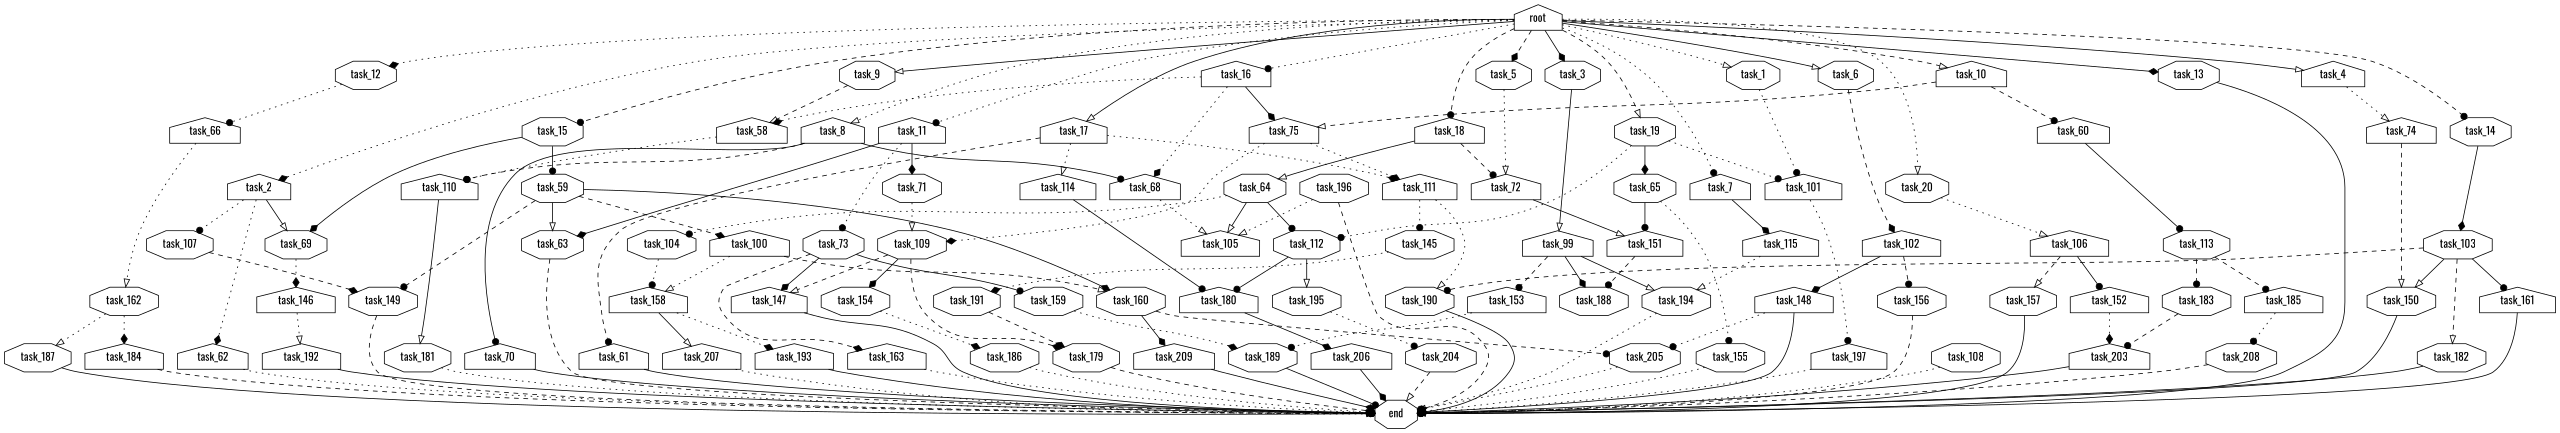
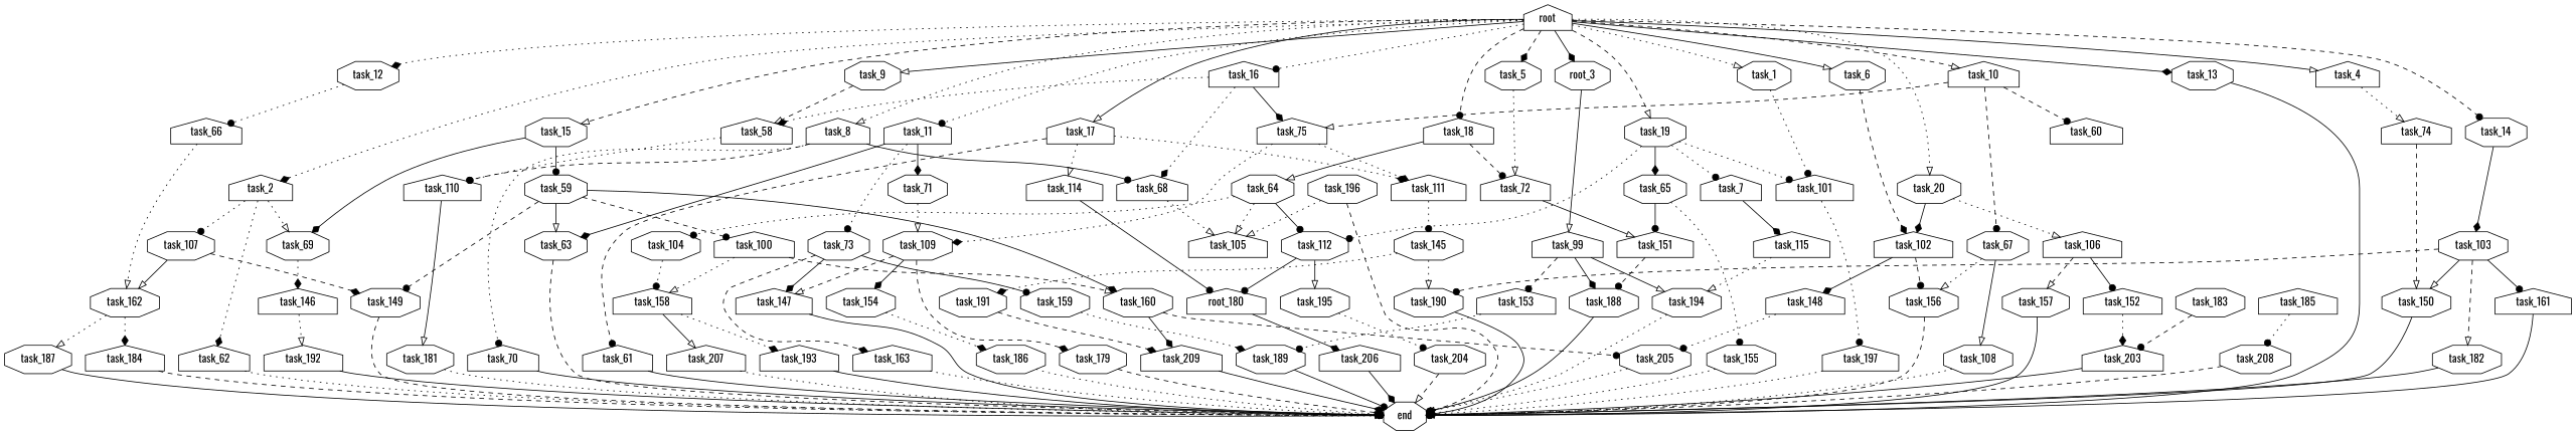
  digraph {
    fontname=Oswald
    node [fontname=Oswald shape=octagon]
    edge [arrowhead=dot fontname=Oswald style=dotted]
+   task_67
    task_156
    task_108
    end
    task_193 [shape=house]
    task_66 [shape=house]
    task_12
    task_162
    task_163 [shape=house]
    task_73
    task_147 [shape=house]
    task_159
    task_189
    task_72 [shape=house]
    task_5
    task_151 [shape=house]
    task_63
    task_196
    task_105 [shape=house]
    task_17 [shape=house]
    task_114 [shape=house]
    task_111 [shape=house]
    task_61 [shape=house]
-   task_180 [shape=house]
+   task_180 [shape=house label=root_180]
    task_145
    task_2 [shape=house]
    task_69
    task_62 [shape=house]
    task_107
    task_146 [shape=house]
    task_149
    task_203 [shape=house]
    task_197 [shape=house]
    task_207 [shape=house]
    task_60 [shape=house]
-   task_113
    task_185 [shape=house]
    task_183
    task_102 [shape=house]
    task_148 [shape=house]
    task_205
    task_15
    task_59
    task_100 [shape=house]
    task_160
    task_58 [shape=house]
    task_110 [shape=house]
    task_181
    task_11 [shape=house]
    task_71
    task_109
    task_150
    task_188
    task_154
    task_179
    task_186
    task_209 [shape=house]
    task_191
    task_64
    task_104
    task_112
    task_158 [shape=house]
    task_195
    root [shape=house]
    task_8 [shape=house]
    task_18 [shape=house]
    task_1
-   task_3
+   task_3 [label=root_3]
    task_7 [shape=house]
    task_9
    task_16 [shape=house]
    task_19
    task_20
    task_6
    task_4 [shape=house]
    task_13
    task_10 [shape=house]
    task_14
    task_68 [shape=house]
    task_70 [shape=house]
    task_101 [shape=house]
    task_99 [shape=house]
    task_115 [shape=house]
    task_75 [shape=house]
    task_65
    task_106 [shape=house]
    task_74 [shape=house]
    task_103
    task_192 [shape=house]
    task_152 [shape=house]
    task_190
    task_206 [shape=house]
    task_155
    task_182
    task_161 [shape=house]
    task_194
    task_157
    task_187
    task_184 [shape=house]
    task_204
    task_153 [shape=house]
    task_208
+   task_67 -> task_156 [arrowhead=onormal]
+   task_67 -> task_108 [arrowhead=onormal style=solid]
    task_156 -> end [style=dashed]
    task_108 -> end [arrowhead=diamond]
    task_193 -> end [style=solid]
    task_66 -> task_162 [arrowhead=onormal]
    task_12 -> task_66
    task_162 -> task_187 [arrowhead=onormal]
    task_162 -> task_184 [arrowhead=diamond]
    task_163 -> end [arrowhead=diamond]
    task_73 -> task_163 [arrowhead=diamond style=dashed]
    task_73 -> task_147 [arrowhead=diamond style=solid]
    task_73 -> task_159 [style=solid]
    task_147 -> end [style=solid]
    task_159 -> task_189 [arrowhead=diamond]
    task_189 -> end [style=solid]
    task_72 -> task_151 [arrowhead=onormal style=solid]
    task_5 -> task_72 [arrowhead=onormal]
    task_151 -> task_188 [style=dashed]
    task_63 -> end [arrowhead=onormal style=dashed]
    task_196 -> end [style=dashed]
    task_196 -> task_105 [arrowhead=onormal]
    task_17 -> task_114 [arrowhead=onormal]
    task_17 -> task_111 [arrowhead=diamond]
    task_17 -> task_61 [style=dashed]
    task_114 -> task_180 [style=solid]
    task_111 -> task_145
    task_61 -> end [style=solid]
    task_180 -> task_206 [arrowhead=diamond style=solid]
    task_145 -> task_191 [arrowhead=diamond]
-   task_111 -> task_190 [arrowhead=onormal]
-   task_2 -> task_69 [arrowhead=onormal style=solid]
+   task_145 -> task_190 [arrowhead=onormal]
+   task_2 -> task_69 [arrowhead=onormal]
    task_2 -> task_62 [arrowhead=diamond]
    task_2 -> task_107
    task_69 -> task_146 [arrowhead=diamond]
    task_62 -> end [arrowhead=diamond]
+   task_107 -> task_162 [arrowhead=onormal style=solid]
    task_107 -> task_149 [arrowhead=diamond style=dashed]
    task_146 -> task_192 [arrowhead=onormal]
    task_149 -> end [arrowhead=onormal style=dashed]
    task_203 -> end [arrowhead=diamond style=solid]
    task_197 -> end [arrowhead=diamond]
    task_207 -> end [arrowhead=onormal]
-   task_60 -> task_113 [style=solid]
-   task_113 -> task_185 [style=dashed]
-   task_113 -> task_183 [style=dashed]
    task_185 -> task_208
    task_183 -> task_203 [style=dashed]
    task_102 -> task_156 [style=dashed]
    task_102 -> task_148 [arrowhead=diamond style=solid]
    task_148 -> task_205
    task_205 -> end [arrowhead=diamond]
    task_15 -> task_69 [arrowhead=diamond style=solid]
    task_15 -> task_59 [style=solid]
    task_59 -> task_63 [arrowhead=onormal style=solid]
    task_59 -> task_149 [style=dashed]
-   task_59 -> task_100 [arrowhead=diamond style=dashed]
+   task_59 -> task_100 [style=dashed]
    task_59 -> task_160 [arrowhead=diamond style=solid]
    task_100 -> task_160 [arrowhead=onormal style=dashed]
    task_100 -> task_158 [arrowhead=onormal]
    task_160 -> task_205 [style=dashed]
    task_160 -> task_209 [arrowhead=diamond style=solid]
    task_58 -> task_110
    task_110 -> task_181 [arrowhead=onormal style=solid]
    task_181 -> end
    task_11 -> task_73
    task_11 -> task_63 [arrowhead=diamond style=solid]
    task_11 -> task_71 [arrowhead=diamond style=solid]
    task_71 -> task_109 [arrowhead=onormal]
    task_109 -> task_147 [arrowhead=onormal style=dashed]
    task_109 -> task_154 [arrowhead=diamond style=solid]
    task_109 -> task_179 [arrowhead=diamond style=dashed]
    task_150 -> end [style=solid]
-   task_148 -> end [arrowhead=diamond style=solid]
+   task_188 -> end [arrowhead=diamond style=solid]
    task_154 -> task_186 [arrowhead=diamond]
    task_179 -> end [arrowhead=diamond style=dashed]
    task_186 -> end
    task_209 -> end [arrowhead=diamond style=solid]
-   task_191 -> task_179 [arrowhead=diamond style=dashed]
-   task_64 -> task_105 [arrowhead=onormal style=solid]
+   task_191 -> task_209 [arrowhead=diamond style=dashed]
+   task_64 -> task_105 [arrowhead=onormal]
    task_64 -> task_104
    task_64 -> task_112 [style=solid]
    task_104 -> task_158
    task_112 -> task_180 [style=solid]
    task_112 -> task_195 [arrowhead=onormal style=solid]
    task_158 -> task_193 [arrowhead=diamond]
    task_158 -> task_207 [arrowhead=onormal style=solid]
    task_195 -> task_204
    root -> task_12 [arrowhead=diamond]
    root -> task_5 [arrowhead=diamond style=dashed]
    root -> task_17 [arrowhead=onormal style=solid]
    root -> task_2 [arrowhead=diamond]
-   root -> task_15 [style=dashed]
+   root -> task_15 [arrowhead=onormal style=dashed]
    root -> task_11
    root -> task_8 [arrowhead=onormal]
    root -> task_18 [style=dashed]
    root -> task_1 [arrowhead=onormal]
    root -> task_3 [arrowhead=diamond style=solid]
-   root -> task_7
+   task_19 -> task_7
    root -> task_9 [arrowhead=onormal style=solid]
    root -> task_16
    root -> task_19 [arrowhead=onormal style=dashed]
    root -> task_20 [arrowhead=onormal]
    root -> task_6 [arrowhead=onormal style=solid]
    root -> task_4 [arrowhead=onormal style=solid]
    root -> task_13 [arrowhead=diamond style=solid]
    root -> task_10 [arrowhead=onormal style=dashed]
    root -> task_14 [style=dashed]
    task_8 -> task_110 [style=dashed]
    task_8 -> task_68 [style=solid]
-   task_8 -> task_70 [style=solid]
+   task_8 -> task_70
    task_18 -> task_72 [style=dashed]
    task_18 -> task_64 [arrowhead=onormal style=solid]
    task_1 -> task_101
    task_3 -> task_99 [arrowhead=onormal style=solid]
    task_7 -> task_115 [arrowhead=diamond style=solid]
    task_9 -> task_58 [arrowhead=onormal style=dashed]
    task_16 -> task_58 [arrowhead=diamond]
    task_16 -> task_68 [arrowhead=diamond]
    task_16 -> task_75 [arrowhead=diamond style=solid]
    task_19 -> task_112
    task_19 -> task_101
    task_19 -> task_65 [arrowhead=diamond style=solid]
+   task_20 -> task_102 [arrowhead=diamond style=solid]
    task_20 -> task_106 [arrowhead=onormal]
    task_6 -> task_102 [arrowhead=diamond style=dashed]
    task_4 -> task_74 [arrowhead=onormal]
    task_13 -> end [arrowhead=onormal style=solid]
+   task_10 -> task_67 [style=dashed]
    task_10 -> task_60 [style=dashed]
    task_10 -> task_75 [arrowhead=onormal style=dashed]
    task_14 -> task_103 [arrowhead=diamond style=solid]
    task_68 -> task_105 [arrowhead=onormal]
    task_70 -> end [arrowhead=onormal style=solid]
    task_101 -> task_197
    task_99 -> task_188 [arrowhead=diamond style=solid]
    task_99 -> task_194 [arrowhead=onormal style=solid]
    task_99 -> task_153 [style=dashed]
    task_115 -> task_194 [arrowhead=onormal]
    task_75 -> task_111 [arrowhead=diamond]
    task_75 -> task_109 [arrowhead=diamond]
    task_65 -> task_151 [style=solid]
    task_65 -> task_155
    task_106 -> task_152 [style=solid]
    task_106 -> task_157 [arrowhead=onormal style=dashed]
    task_74 -> task_150 [arrowhead=onormal style=dashed]
    task_103 -> task_150 [arrowhead=onormal style=solid]
    task_103 -> task_190 [style=dashed]
    task_103 -> task_182 [arrowhead=onormal style=dashed]
    task_103 -> task_161 [style=solid]
    task_192 -> end [arrowhead=onormal style=solid]
    task_152 -> task_203 [arrowhead=diamond]
    task_190 -> end [arrowhead=onormal style=solid]
    task_206 -> end [arrowhead=diamond style=solid]
    task_155 -> end
    task_182 -> end [arrowhead=onormal style=solid]
    task_161 -> end [style=solid]
    task_194 -> end [arrowhead=onormal]
    task_157 -> end [style=solid]
    task_187 -> end [arrowhead=diamond style=solid]
    task_184 -> end [style=dashed]
    task_204 -> end [arrowhead=onormal style=dashed]
    task_153 -> task_189
    task_208 -> end [arrowhead=onormal style=dashed]
  }
